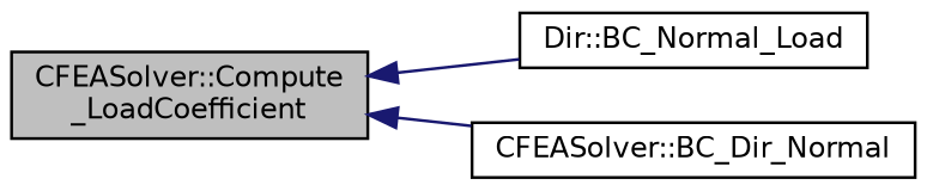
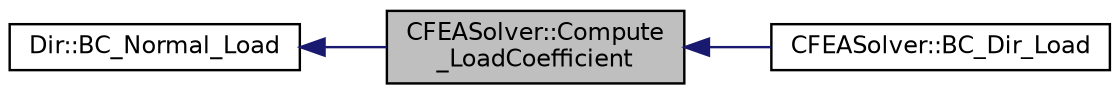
  digraph {
    rankdir=LR
    node [color=black fillcolor=white fontname=Helvetica fontsize=10 shape=record style=filled]
    edge [color=midnightblue dir=back fontname=Helvetica fontsize=10 labelfontname=Helvetica labelfontsize=10 style=solid]
    n1 [fillcolor=grey75 fontcolor=black height=0.2 label="CFEASolver::Compute\l_LoadCoefficient" width=0.4]
    n2 [height=0.2 label="Dir::BC_Normal_Load" width=0.4]
-   n3 [height=0.2 label="CFEASolver::BC_Dir_Normal" width=0.4]
-   n1 -> n2
+   n3 [height=0.2 label="CFEASolver::BC_Dir_Load" width=0.4]
+   n2 -> n1
    n1 -> n3
  }
